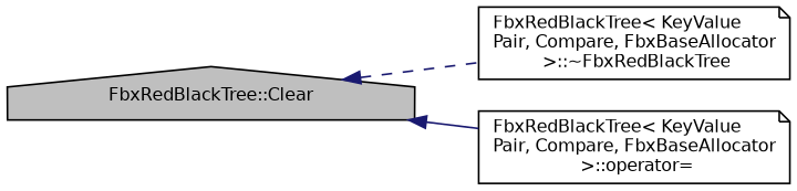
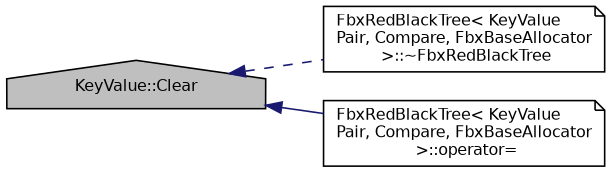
  digraph {
    rankdir=LR
    node [color=black fillcolor=white fontname=Helvetica fontsize=10 shape=note style=filled]
    edge [color=midnightblue dir=back fontname=Helvetica fontsize=10 labelfontname=Helvetica labelfontsize=10]
-   n1 [fillcolor=grey75 fontcolor=black height=0.2 label="FbxRedBlackTree::Clear" shape=house width=0.4]
+   n1 [fillcolor=grey75 fontcolor=black height=0.2 label="KeyValue::Clear" shape=house width=0.4]
    n2 [height=0.2 label="FbxRedBlackTree\< KeyValue\lPair, Compare, FbxBaseAllocator\l \>::~FbxRedBlackTree" width=0.4]
    n3 [height=0.2 label="FbxRedBlackTree\< KeyValue\lPair, Compare, FbxBaseAllocator\l \>::operator=" width=0.4]
    n1 -> n2 [style=dashed]
    n1 -> n3 [style=solid]
  }
